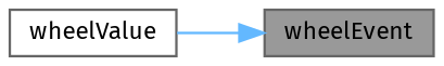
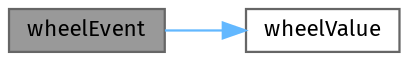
  digraph {
    rankdir=LR
    fontname="Fira Sans"
    node [fontname="Fira Sans" fontsize=10 shape=box style=filled]
    n1 [color=gray40 fillcolor=grey60 fontcolor=black height=0.2 label=wheelEvent width=0.4]
    n2 [color=grey40 fillcolor=white height=0.2 label=wheelValue width=0.4]
-   n2 -> n1 [color=steelblue1 fontname="Fira Sans" fontsize=10 labelfontname=Helvetica labelfontsize=10 style=solid]
+   n1 -> n2 [color=steelblue1 fontname="Fira Sans" fontsize=10 labelfontname=Helvetica labelfontsize=10 style=solid]
  }
